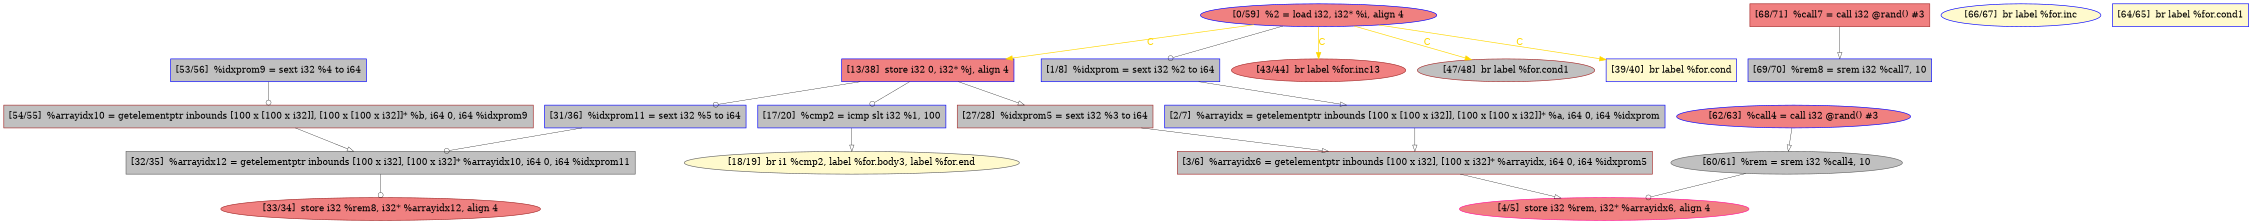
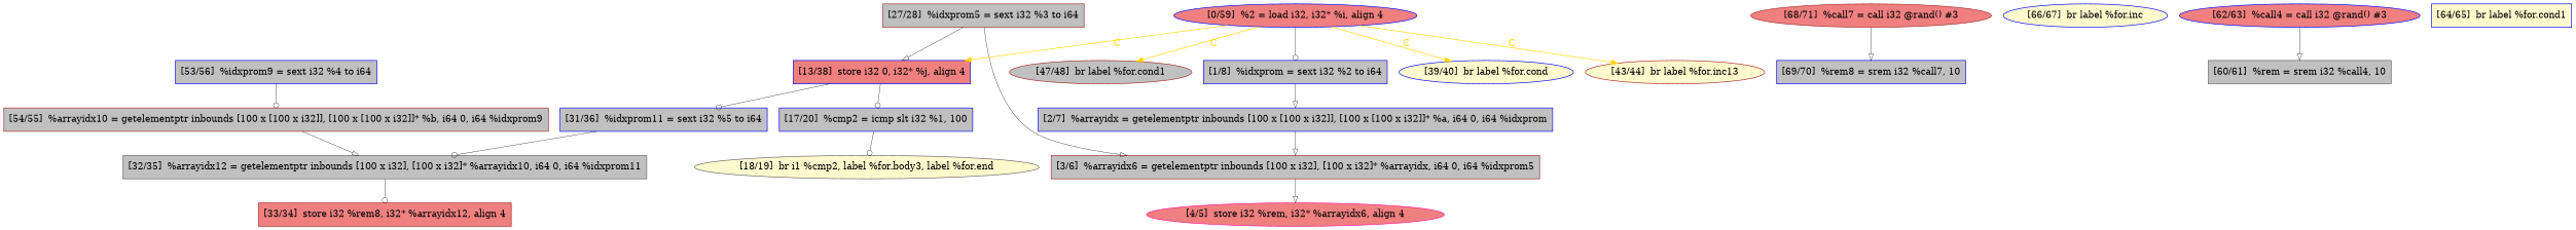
  digraph {
    node [color=blue fillcolor=grey shape=rectangle style=filled]
    edge [arrowhead=onormal color=black fontcolor=black penwidth=0.5 style=solid]
    n1 [color=gray40 fillcolor=lemonchiffon label="[18/19]  br i1 %cmp2, label %for.body3, label %for.end" shape=ellipse]
    n2 [fillcolor=lightcoral label="[13/38]  store i32 0, i32* %j, align 4" shape=box]
    n3 [label="[31/36]  %idxprom11 = sext i32 %5 to i64"]
    n4 [color=brown label="[27/28]  %idxprom5 = sext i32 %3 to i64"]
    n5 [label="[17/20]  %cmp2 = icmp slt i32 %1, 100"]
    n6 [color=gray40 label="[32/35]  %arrayidx12 = getelementptr inbounds [100 x i32], [100 x i32]* %arrayidx10, i64 0, i64 %idxprom11"]
    n7 [color=brown label="[3/6]  %arrayidx6 = getelementptr inbounds [100 x i32], [100 x i32]* %arrayidx, i64 0, i64 %idxprom5"]
    n8 [label="[69/70]  %rem8 = srem i32 %call7, 10"]
-   n9 [color=brown fillcolor=lightcoral label="[33/34]  store i32 %rem8, i32* %arrayidx12, align 4" shape=ellipse]
+   n9 [color=brown fillcolor=lightcoral label="[33/34]  store i32 %rem8, i32* %arrayidx12, align 4" shape=box]
    n10 [fillcolor=lemonchiffon label="[66/67]  br label %for.inc" shape=ellipse]
-   n11 [color=brown fillcolor=lightcoral label="[43/44]  br label %for.inc13" shape=ellipse]
-   n12 [color=gray40 label="[60/61]  %rem = srem i32 %call4, 10" shape=ellipse]
+   n11 [color=brown fillcolor=lemonchiffon label="[43/44]  br label %for.inc13" shape=ellipse]
+   n12 [color=gray40 label="[60/61]  %rem = srem i32 %call4, 10"]
    n13 [color=deeppink fillcolor=lightcoral label="[4/5]  store i32 %rem, i32* %arrayidx6, align 4" shape=ellipse]
    n14 [fillcolor=lightcoral label="[62/63]  %call4 = call i32 @rand() #3" shape=ellipse]
    n15 [label="[2/7]  %arrayidx = getelementptr inbounds [100 x [100 x i32]], [100 x [100 x i32]]* %a, i64 0, i64 %idxprom"]
    n16 [color=brown label="[47/48]  br label %for.cond1" shape=ellipse]
    n17 [fillcolor=lemonchiffon label="[64/65]  br label %for.cond1" shape=box]
    n18 [fillcolor=lightcoral label="[0/59]  %2 = load i32, i32* %i, align 4" shape=ellipse]
-   n19 [fillcolor=lemonchiffon label="[39/40]  br label %for.cond" shape=box]
+   n19 [fillcolor=lemonchiffon label="[39/40]  br label %for.cond" shape=ellipse]
    n20 [label="[1/8]  %idxprom = sext i32 %2 to i64"]
    n21 [label="[53/56]  %idxprom9 = sext i32 %4 to i64"]
    n22 [color=brown label="[54/55]  %arrayidx10 = getelementptr inbounds [100 x [100 x i32]], [100 x [100 x i32]]* %b, i64 0, i64 %idxprom9"]
-   n23 [color=brown fillcolor=lightcoral label="[68/71]  %call7 = call i32 @rand() #3" shape=box]
+   n23 [color=brown fillcolor=lightcoral label="[68/71]  %call7 = call i32 @rand() #3" shape=ellipse]
    n2 -> n3 [arrowhead=odot]
-   n2 -> n4
+   n4 -> n2
    n2 -> n5 [arrowhead=odot]
    n3 -> n6 [arrowhead=odot]
    n4 -> n7
-   n5 -> n1
+   n5 -> n1 [arrowhead=odot]
    n6 -> n9 [arrowhead=odot]
    n7 -> n13
-   n12 -> n13 [arrowhead=odot]
    n14 -> n12
    n15 -> n7
    n18 -> n2 [color=gold fontcolor=gold label=C penwidth=1.0 arrowhead=""]
    n18 -> n11 [color=gold fontcolor=gold label=C penwidth=1.0 arrowhead=""]
    n18 -> n16 [color=gold fontcolor=gold label=C penwidth=1.0 arrowhead=""]
    n18 -> n19 [color=gold fontcolor=gold label=C penwidth=1.0 arrowhead=""]
    n18 -> n20 [arrowhead=odot]
    n20 -> n15
    n21 -> n22 [arrowhead=odot]
    n22 -> n6
    n23 -> n8
  }
